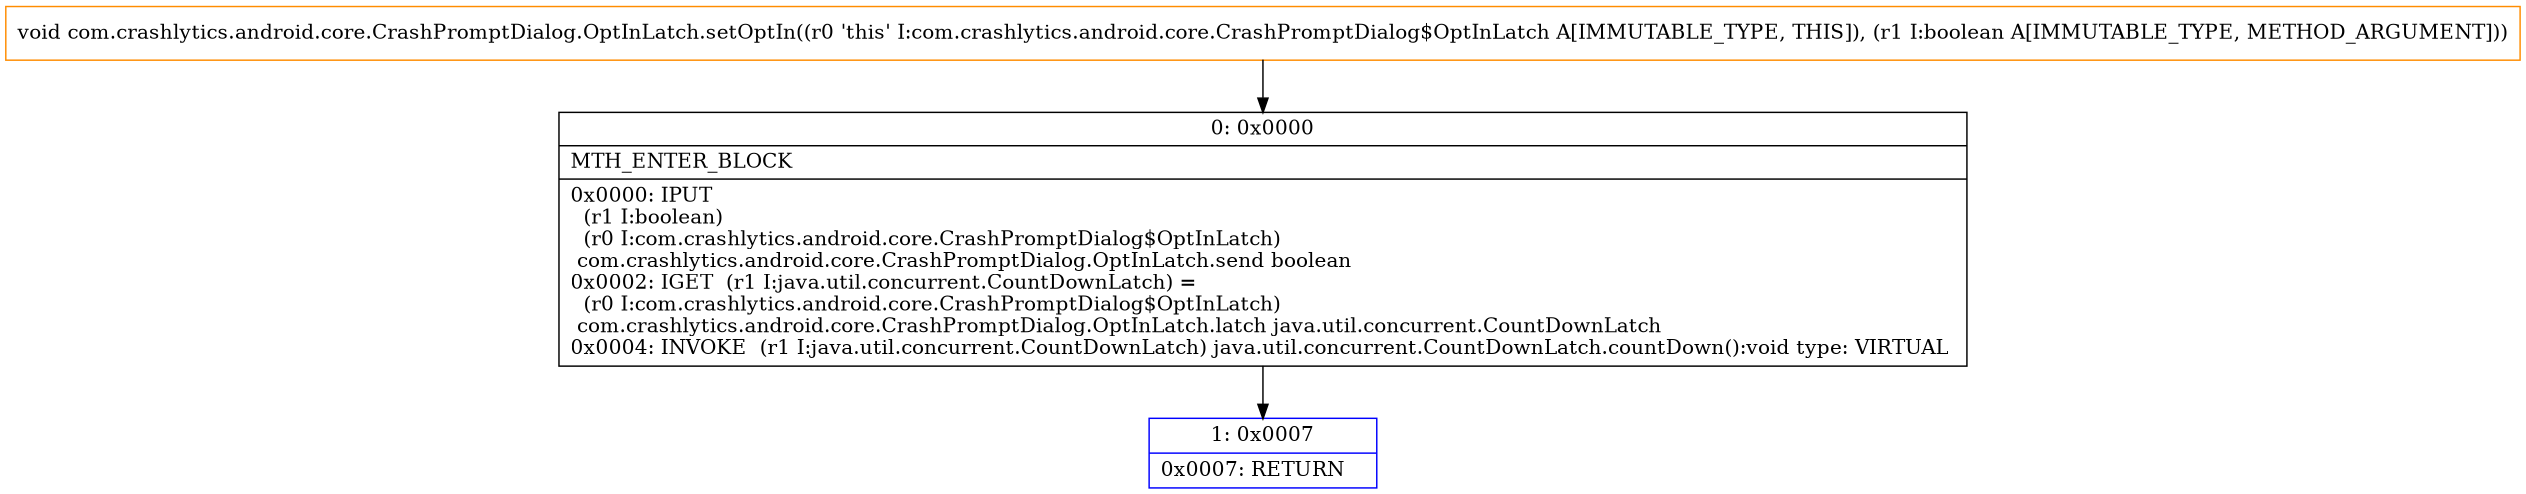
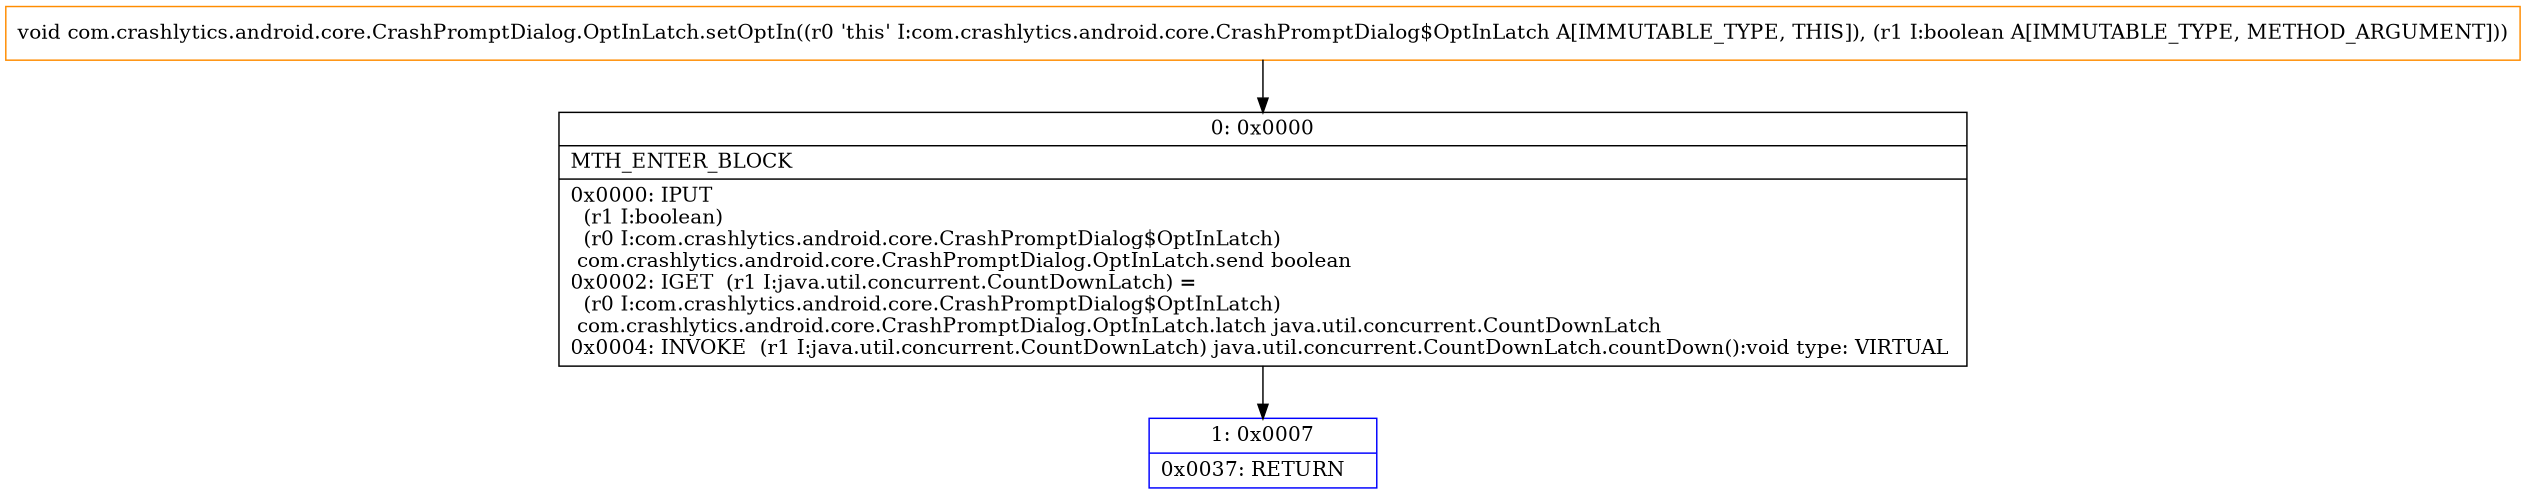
  digraph {
    node [shape=record]
    n1 [label="{0\:\ 0x0000|MTH_ENTER_BLOCK\l|0x0000: IPUT  \l  (r1 I:boolean)\l  (r0 I:com.crashlytics.android.core.CrashPromptDialog$OptInLatch)\l com.crashlytics.android.core.CrashPromptDialog.OptInLatch.send boolean \l0x0002: IGET  (r1 I:java.util.concurrent.CountDownLatch) = \l  (r0 I:com.crashlytics.android.core.CrashPromptDialog$OptInLatch)\l com.crashlytics.android.core.CrashPromptDialog.OptInLatch.latch java.util.concurrent.CountDownLatch \l0x0004: INVOKE  (r1 I:java.util.concurrent.CountDownLatch) java.util.concurrent.CountDownLatch.countDown():void type: VIRTUAL \l}" color=black]
-   n2 [label="{1\:\ 0x0007|0x0007: RETURN   \l}" color=blue]
+   n2 [label="{1\:\ 0x0007|0x0037: RETURN   \l}" color=blue]
    n3 [label="{void com.crashlytics.android.core.CrashPromptDialog.OptInLatch.setOptIn((r0 'this' I:com.crashlytics.android.core.CrashPromptDialog$OptInLatch A[IMMUTABLE_TYPE, THIS]), (r1 I:boolean A[IMMUTABLE_TYPE, METHOD_ARGUMENT])) }" color=darkorange]
    n1 -> n2
    n3 -> n1
  }
